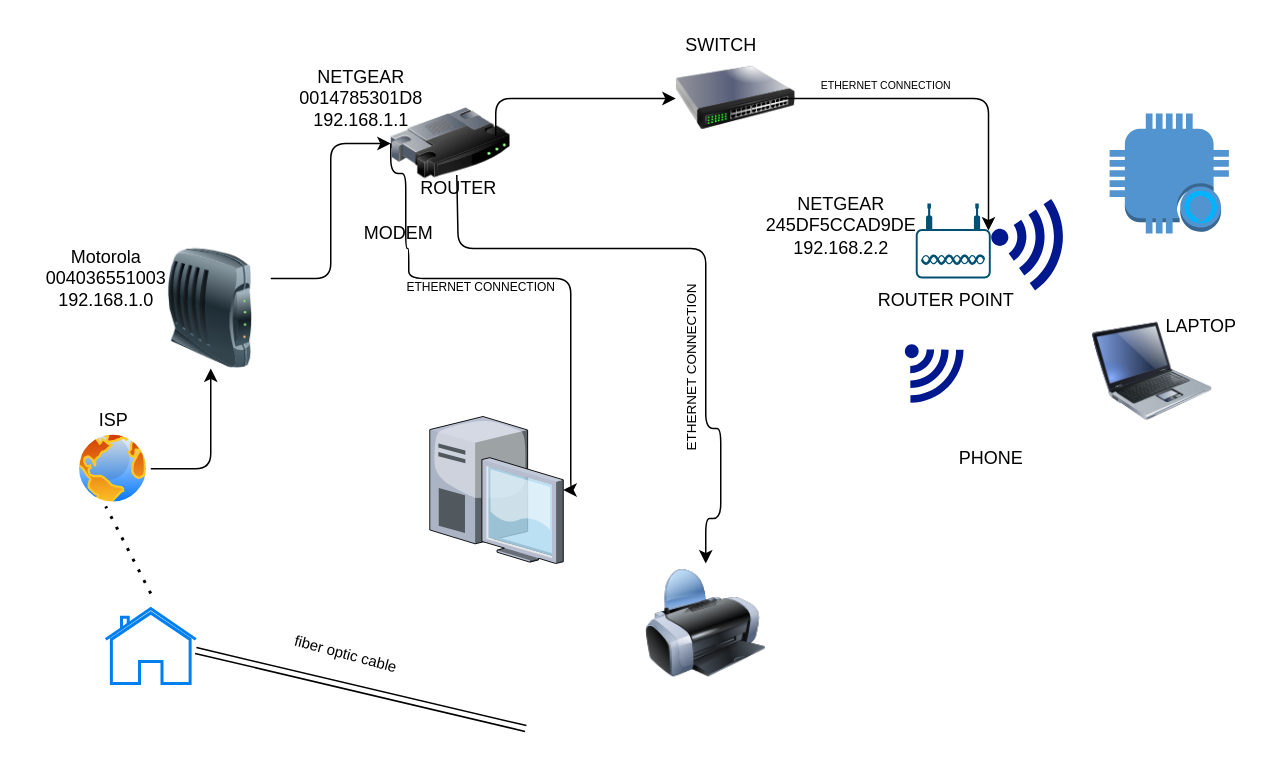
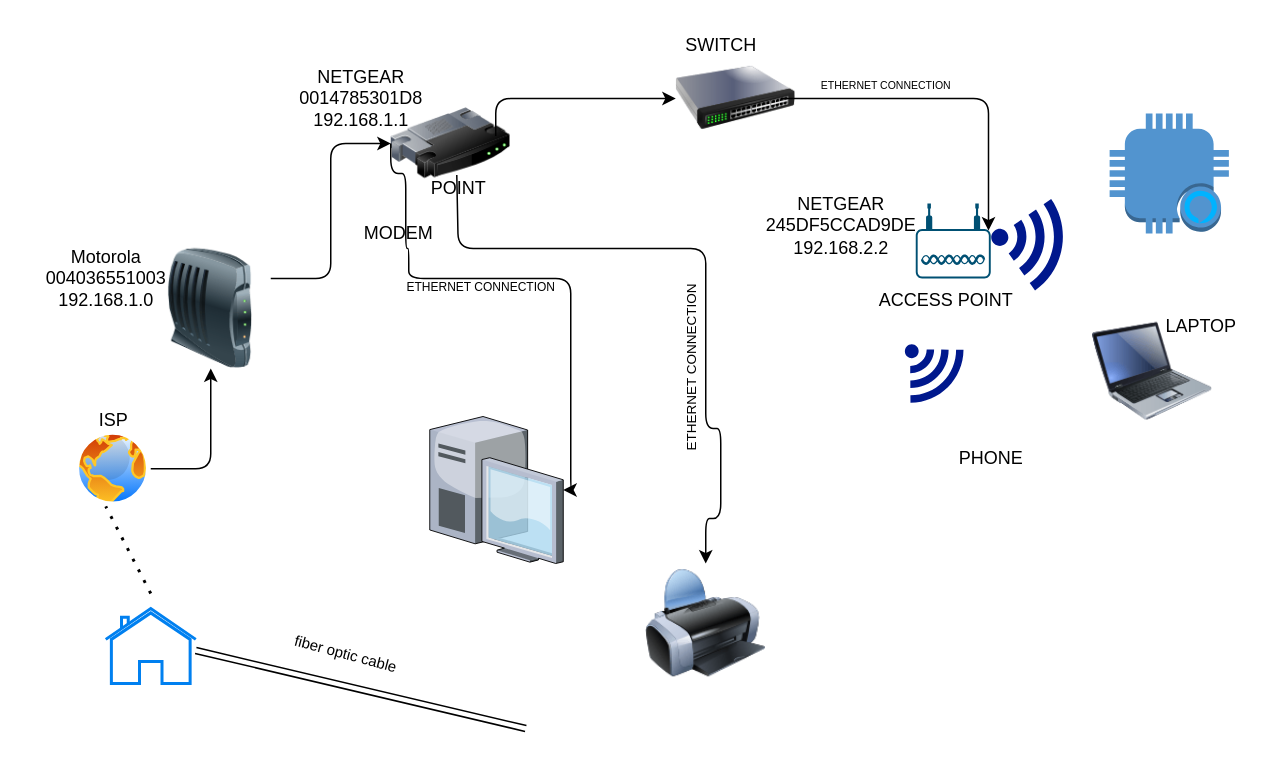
  <mxCell id="0" />
  <mxCell id="1" parent="0" />
  <mxCell id="2" value="" style="aspect=fixed;perimeter=ellipsePerimeter;html=1;align=center;shadow=0;dashed=0;spacingTop=3;image;image=img/lib/active_directory/internet_globe.svg;" vertex="1" parent="1"><mxGeometry x="50" y="286.9" width="50" height="50" as="geometry" /></mxCell>
  <mxCell id="3" value="" style="image;html=1;image=img/lib/clip_art/networking/Modem_128x128.png" vertex="1" parent="1"><mxGeometry x="100" y="165" width="80" height="80" as="geometry" /></mxCell>
  <mxCell id="4" value="" style="image;html=1;image=img/lib/clip_art/networking/Router_128x128.png;rotation=0;labelBorderColor=none;" vertex="1" parent="1"><mxGeometry x="260" y="55" width="80" height="80" as="geometry" /></mxCell>
  <mxCell id="5" value="" style="image;html=1;image=img/lib/clip_art/networking/Switch_128x128.png" vertex="1" parent="1"><mxGeometry x="450" y="25" width="80" height="80" as="geometry" /></mxCell>
  <mxCell id="6" value="" style="image;html=1;image=img/lib/clip_art/computers/Laptop_128x128.png" vertex="1" parent="1"><mxGeometry x="728" y="206.9" width="80" height="80" as="geometry" /></mxCell>
  <mxCell id="7" value="" style="shape=image;html=1;verticalAlign=top;verticalLabelPosition=bottom;labelBackgroundColor=#ffffff;imageAspect=0;aspect=fixed;image=https://cdn0.iconfinder.com/data/icons/devices-42/512/android_phone-128.png" vertex="1" parent="1"><mxGeometry x="651" y="301" width="98" height="98" as="geometry" /></mxCell>
  <mxCell id="8" value="" style="image;html=1;image=img/lib/clip_art/computers/Printer_128x128.png" vertex="1" parent="1"><mxGeometry x="430" y="375" width="80" height="80" as="geometry" /></mxCell>
  <mxCell id="9" value="" style="verticalLabelPosition=bottom;aspect=fixed;html=1;verticalAlign=top;strokeColor=none;align=center;outlineConnect=0;shape=mxgraph.citrix.desktop;" vertex="1" parent="1"><mxGeometry x="286" y="277" width="89" height="98" as="geometry" /></mxCell>
  <mxCell id="10" value="" style="outlineConnect=0;dashed=0;verticalLabelPosition=bottom;verticalAlign=top;align=center;html=1;shape=mxgraph.aws3.alexa_enabled_device;fillColor=#5294CF;gradientColor=none;" vertex="1" parent="1"><mxGeometry x="739.25" y="75" width="79.5" height="80" as="geometry" /></mxCell>
- <mxCell id="11" value="ROUTER&lt;br&gt;" style="text;html=1;align=center;verticalAlign=middle;resizable=0;points=[];autosize=1;strokeColor=none;" vertex="1" parent="1"><mxGeometry x="270" y="115" width="70" height="20" as="geometry" /></mxCell>
+ <mxCell id="11" value="POINT&lt;br&gt;" style="text;html=1;align=center;verticalAlign=middle;resizable=0;points=[];autosize=1;strokeColor=none;" vertex="1" parent="1"><mxGeometry x="270" y="115" width="70" height="20" as="geometry" /></mxCell>
  <mxCell id="12" value="SWITCH" style="text;html=1;align=center;verticalAlign=middle;resizable=0;points=[];autosize=1;strokeColor=none;" vertex="1" parent="1"><mxGeometry x="450" y="20" width="60" height="20" as="geometry" /></mxCell>
  <mxCell id="13" value="MODEM" style="text;html=1;align=center;verticalAlign=middle;resizable=0;points=[];autosize=1;strokeColor=none;" vertex="1" parent="1"><mxGeometry x="235" y="145" width="60" height="20" as="geometry" /></mxCell>
  <mxCell id="14" value="ISP" style="text;html=1;align=center;verticalAlign=middle;resizable=0;points=[];autosize=1;strokeColor=none;" vertex="1" parent="1"><mxGeometry x="60" y="270" width="30" height="20" as="geometry" /></mxCell>
  <mxCell id="15" value="LAPTOP" style="text;html=1;align=center;verticalAlign=middle;resizable=0;points=[];autosize=1;strokeColor=none;" vertex="1" parent="1"><mxGeometry x="770" y="206.9" width="60" height="20" as="geometry" /></mxCell>
  <mxCell id="16" value="" style="points=[[0.03,0.36,0],[0.18,0,0],[0.5,0.34,0],[0.82,0,0],[0.97,0.36,0],[1,0.67,0],[0.975,0.975,0],[0.5,1,0],[0.025,0.975,0],[0,0.67,0]];verticalLabelPosition=bottom;html=1;verticalAlign=top;aspect=fixed;align=center;pointerEvents=1;shape=mxgraph.cisco19.wireless_access_point;fillColor=#005073;strokeColor=none;" vertex="1" parent="1"><mxGeometry x="610" y="135" width="50" height="50" as="geometry" /></mxCell>
- <mxCell id="17" value="ROUTER POINT" style="text;html=1;align=center;verticalAlign=middle;resizable=0;points=[];autosize=1;strokeColor=none;" vertex="1" parent="1"><mxGeometry x="580" y="190" width="100" height="20" as="geometry" /></mxCell>
+ <mxCell id="17" value="ACCESS POINT" style="text;html=1;align=center;verticalAlign=middle;resizable=0;points=[];autosize=1;strokeColor=none;" vertex="1" parent="1"><mxGeometry x="580" y="190" width="100" height="20" as="geometry" /></mxCell>
  <mxCell id="18" value="" style="aspect=fixed;pointerEvents=1;shadow=0;dashed=0;html=1;strokeColor=none;labelPosition=center;verticalLabelPosition=bottom;verticalAlign=top;align=center;fillColor=#00188D;shape=mxgraph.mscae.enterprise.wireless_connection;rotation=10;" vertex="1" parent="1"><mxGeometry x="660" y="130" width="52" height="61.9" as="geometry" /></mxCell>
  <mxCell id="19" value="PHONE&lt;br&gt;" style="text;html=1;align=center;verticalAlign=middle;resizable=0;points=[];autosize=1;strokeColor=none;" vertex="1" parent="1"><mxGeometry x="630" y="295" width="60" height="20" as="geometry" /></mxCell>
  <mxCell id="20" value="" style="aspect=fixed;pointerEvents=1;shadow=0;dashed=0;html=1;strokeColor=none;labelPosition=center;verticalLabelPosition=bottom;verticalAlign=top;align=center;fillColor=#00188D;shape=mxgraph.mscae.enterprise.wireless_connection;rotation=45;" vertex="1" parent="1"><mxGeometry x="598" y="220" width="42" height="50" as="geometry" /></mxCell>
  <mxCell id="21" value="" style="edgeStyle=segmentEdgeStyle;endArrow=classic;html=1;exitX=0.486;exitY=0.05;exitDx=0;exitDy=0;exitPerimeter=0;" edge="1" parent="1" source="11" target="8"><mxGeometry width="50" height="50" relative="1" as="geometry"><mxPoint x="510" y="75" as="sourcePoint" /><mxPoint x="510" y="345" as="targetPoint" /><Array as="points"><mxPoint x="305" y="165" /><mxPoint x="470" y="165" /><mxPoint x="470" y="285" /><mxPoint x="480" y="285" /><mxPoint x="480" y="345" /><mxPoint x="470" y="345" /></Array></mxGeometry></mxCell>
  <mxCell id="22" value="" style="edgeStyle=segmentEdgeStyle;endArrow=classic;html=1;exitX=0;exitY=0.5;exitDx=0;exitDy=0;" edge="1" parent="1" source="4" target="9"><mxGeometry width="50" height="50" relative="1" as="geometry"><mxPoint x="230" y="115" as="sourcePoint" /><mxPoint x="540" y="25" as="targetPoint" /><Array as="points"><mxPoint x="260" y="115" /><mxPoint x="270" y="115" /><mxPoint x="270" y="165" /><mxPoint x="272" y="165" /><mxPoint x="272" y="185" /><mxPoint x="380" y="185" /><mxPoint x="380" y="326" /></Array></mxGeometry></mxCell>
  <mxCell id="23" value="" style="edgeStyle=segmentEdgeStyle;endArrow=classic;html=1;entryX=0.97;entryY=0.36;entryDx=0;entryDy=0;entryPerimeter=0;" edge="1" parent="1" target="16"><mxGeometry width="50" height="50" relative="1" as="geometry"><mxPoint x="520" y="65" as="sourcePoint" /><mxPoint x="570" y="15" as="targetPoint" /></mxGeometry></mxCell>
  <mxCell id="24" value="&lt;font style=&quot;font-size: 8px&quot;&gt;ETHERNET CONNECTION&lt;/font&gt;" style="text;html=1;align=center;verticalAlign=middle;resizable=0;points=[];autosize=1;strokeColor=none;" vertex="1" parent="1"><mxGeometry x="265" y="180" width="110" height="20" as="geometry" /></mxCell>
  <mxCell id="25" value="&lt;font style=&quot;font-size: 9px&quot;&gt;ETHERNET CONNECTION&lt;/font&gt;" style="text;html=1;align=center;verticalAlign=middle;resizable=0;points=[];autosize=1;strokeColor=none;rotation=-90;" vertex="1" parent="1"><mxGeometry x="395" y="235" width="130" height="20" as="geometry" /></mxCell>
  <mxCell id="26" value="&lt;font style=&quot;font-size: 7px&quot;&gt;ETHERNET CONNECTION&lt;/font&gt;" style="text;html=1;align=center;verticalAlign=middle;resizable=0;points=[];autosize=1;strokeColor=none;" vertex="1" parent="1"><mxGeometry x="540" y="45" width="100" height="20" as="geometry" /></mxCell>
  <mxCell id="27" value="" style="edgeStyle=segmentEdgeStyle;endArrow=classic;html=1;" edge="1" parent="1" target="5"><mxGeometry width="50" height="50" relative="1" as="geometry"><mxPoint x="330" y="90" as="sourcePoint" /><mxPoint x="380" y="40" as="targetPoint" /><Array as="points"><mxPoint x="460" y="65" /><mxPoint x="460" y="65" /></Array></mxGeometry></mxCell>
  <mxCell id="28" value="" style="edgeStyle=segmentEdgeStyle;endArrow=classic;html=1;exitX=1;exitY=0.5;exitDx=0;exitDy=0;" edge="1" parent="1" source="2" target="3"><mxGeometry width="50" height="50" relative="1" as="geometry"><mxPoint x="50" y="295" as="sourcePoint" /><mxPoint x="100" y="245" as="targetPoint" /></mxGeometry></mxCell>
  <mxCell id="29" value="" style="edgeStyle=elbowEdgeStyle;elbow=horizontal;endArrow=classic;html=1;exitX=1;exitY=0.25;exitDx=0;exitDy=0;" edge="1" parent="1" source="3" target="4"><mxGeometry width="50" height="50" relative="1" as="geometry"><mxPoint x="140" y="130" as="sourcePoint" /><mxPoint x="190" y="80" as="targetPoint" /></mxGeometry></mxCell>
  <mxCell id="30" value="" style="html=1;verticalLabelPosition=bottom;align=center;labelBackgroundColor=#ffffff;verticalAlign=top;strokeWidth=2;strokeColor=#0080F0;shadow=0;dashed=0;shape=mxgraph.ios7.icons.home;" vertex="1" parent="1"><mxGeometry x="70" y="405" width="60" height="50" as="geometry" /></mxCell>
  <mxCell id="31" value="" style="shape=link;html=1;exitX=1;exitY=0.56;exitDx=0;exitDy=0;exitPerimeter=0;" edge="1" parent="1" source="30"><mxGeometry width="100" relative="1" as="geometry"><mxPoint x="220" y="455" as="sourcePoint" /><mxPoint x="350" y="485" as="targetPoint" /></mxGeometry></mxCell>
  <mxCell id="32" value="&lt;font style=&quot;font-size: 10px&quot;&gt;fiber optic cable&lt;/font&gt;" style="text;html=1;align=center;verticalAlign=middle;resizable=0;points=[];autosize=1;strokeColor=none;rotation=15;" vertex="1" parent="1"><mxGeometry x="185" y="425" width="90" height="20" as="geometry" /></mxCell>
  <mxCell id="33" value="" style="endArrow=none;dashed=1;html=1;dashPattern=1 3;strokeWidth=2;" edge="1" parent="1"><mxGeometry width="50" height="50" relative="1" as="geometry"><mxPoint x="100" y="395" as="sourcePoint" /><mxPoint x="70" y="336.9" as="targetPoint" /></mxGeometry></mxCell>
  <mxCell id="34" value="Motorola&lt;br&gt;004036551003&lt;br&gt;192.168.1.0" style="text;html=1;align=center;verticalAlign=middle;resizable=0;points=[];autosize=1;strokeColor=none;" vertex="1" parent="1"><mxGeometry x="20" y="160" width="100" height="50" as="geometry" /></mxCell>
  <mxCell id="35" value="NETGEAR&lt;br&gt;0014785301D8&lt;br&gt;192.168.1.1" style="text;html=1;align=center;verticalAlign=middle;resizable=0;points=[];autosize=1;strokeColor=none;" vertex="1" parent="1"><mxGeometry x="190" y="40" width="100" height="50" as="geometry" /></mxCell>
  <mxCell id="36" value="NETGEAR&lt;br&gt;245DF5CCAD9DE&lt;br&gt;192.168.2.2" style="text;html=1;align=center;verticalAlign=middle;resizable=0;points=[];autosize=1;strokeColor=none;" vertex="1" parent="1"><mxGeometry x="500" y="125" width="120" height="50" as="geometry" /></mxCell>
